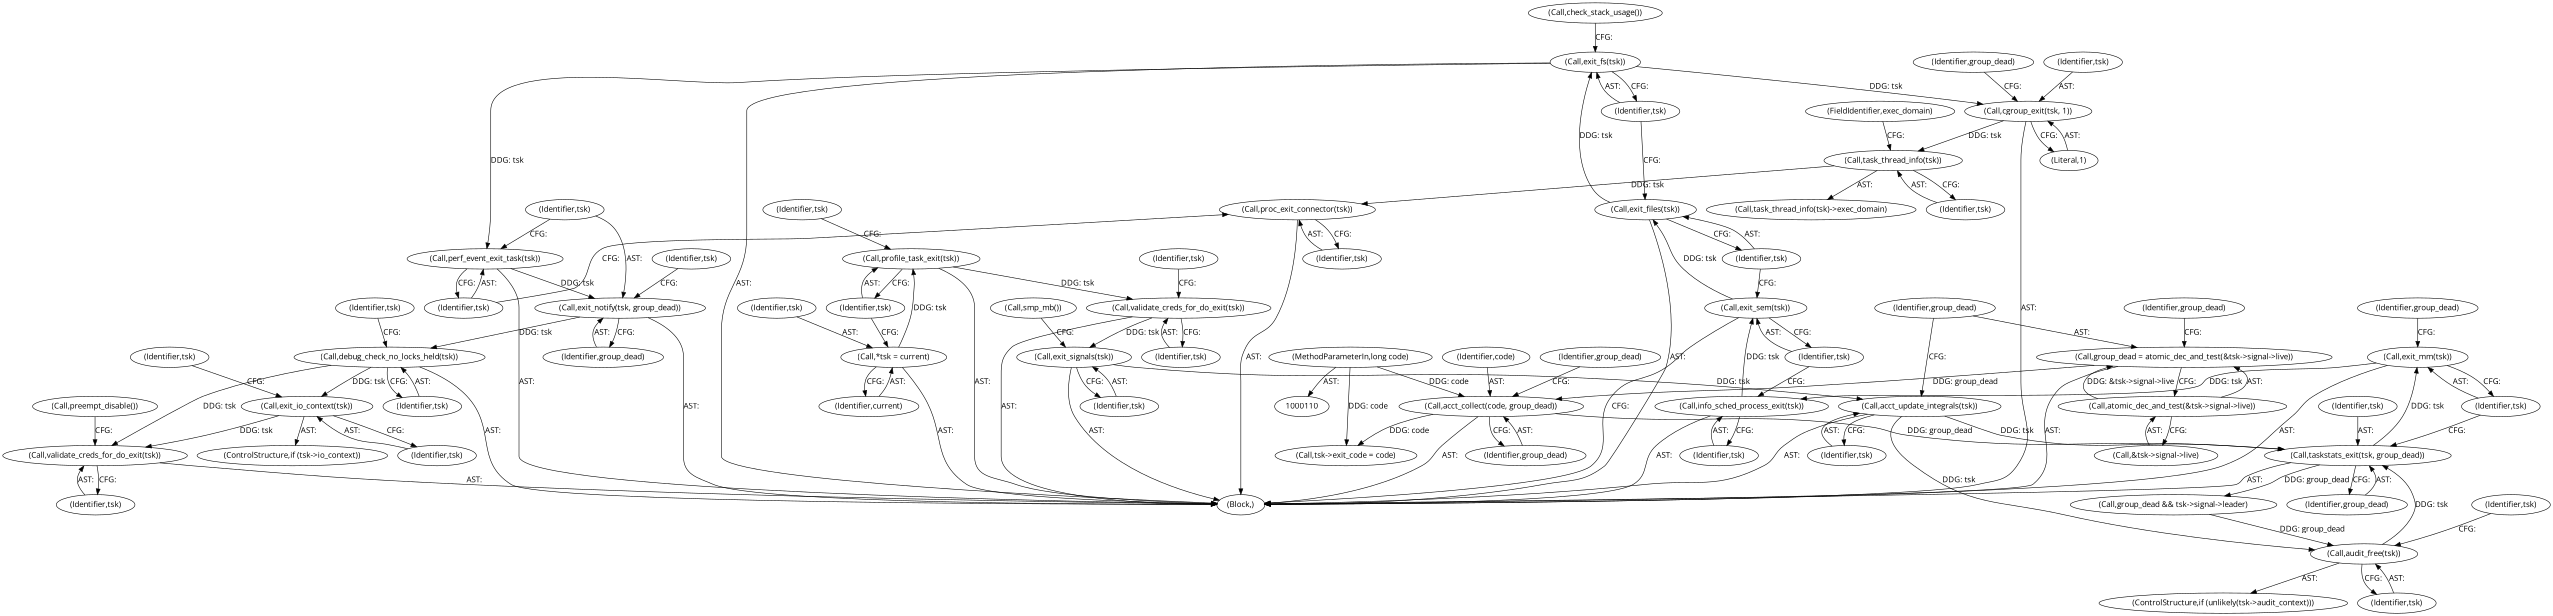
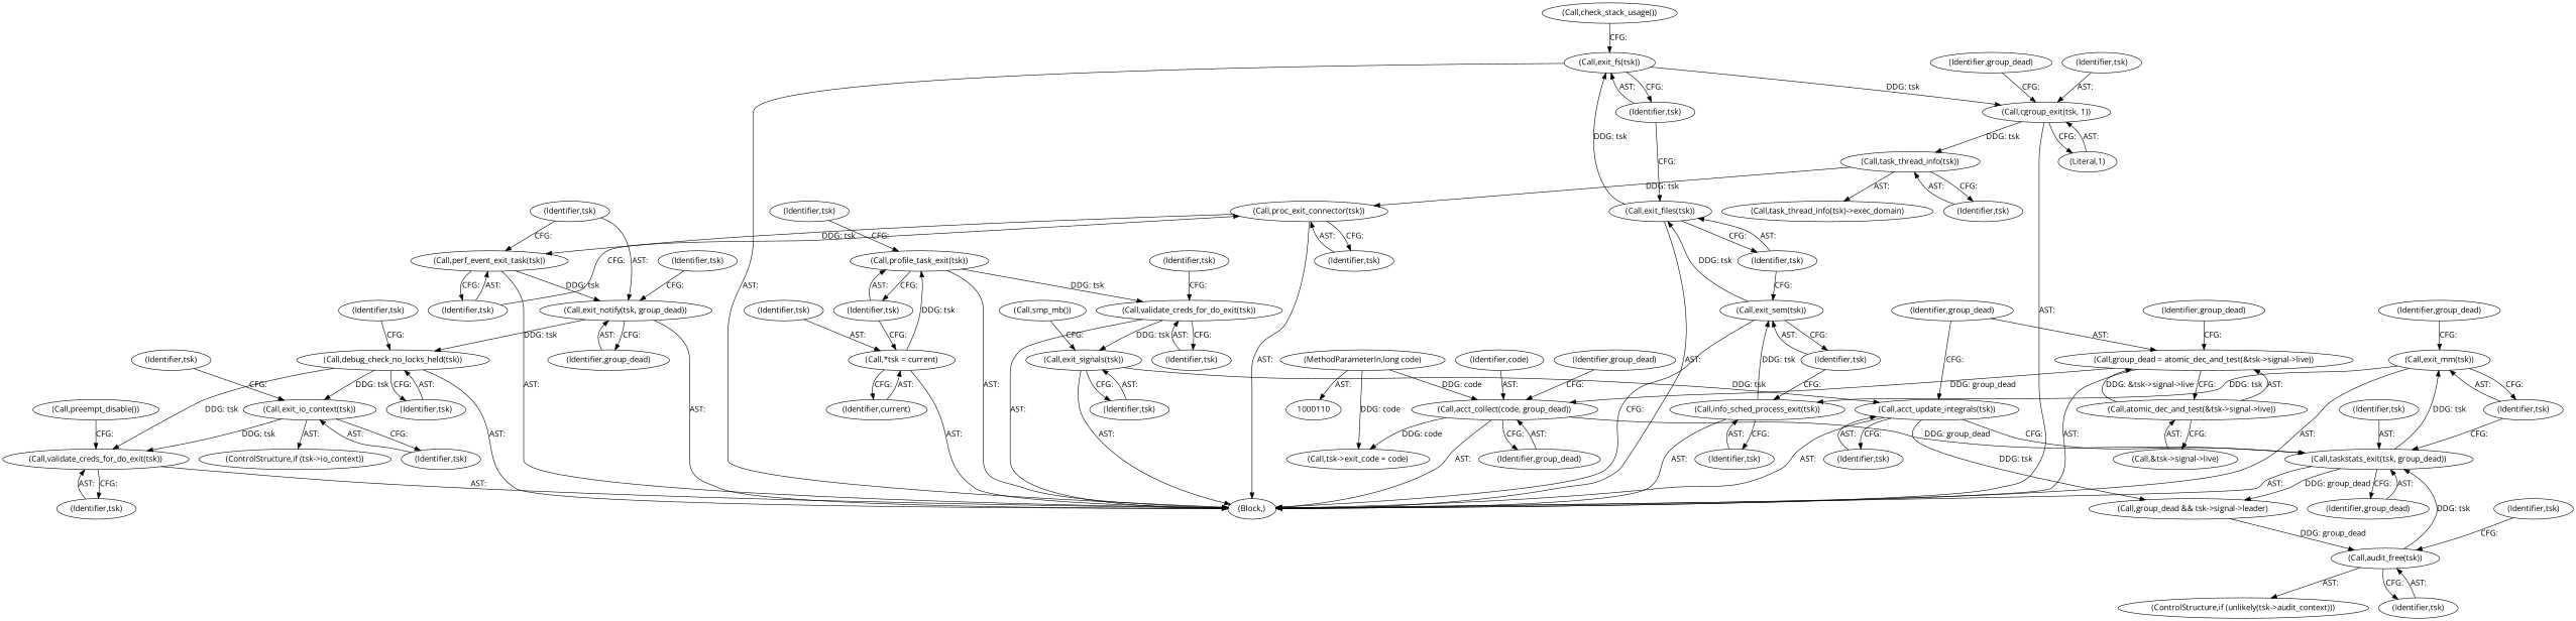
  digraph {
    fontname="Open Sans"
    node [fontname="Open Sans"]
    edge [fontname="Open Sans"]
    n1 [label="(Call,proc_exit_connector(tsk))"]
    n2 [label="(Call,perf_event_exit_task(tsk))"]
    n3 [label="(Block,)"]
    n4 [label="(Identifier,tsk)"]
    n5 [label="(Call,exit_notify(tsk, group_dead))"]
    n6 [label="(Identifier,tsk)"]
    n7 [label="(Call,task_thread_info(tsk))"]
    n8 [label="(Call,task_thread_info(tsk)->exec_domain)"]
    n9 [label="(Identifier,tsk)"]
    n10 [label="(Call,cgroup_exit(tsk, 1))"]
    n11 [label="(Literal,1)"]
    n12 [label="(Call,exit_fs(tsk))"]
    n13 [label="(Identifier,tsk)"]
    n14 [label="(Call,exit_files(tsk))"]
    n15 [label="(Identifier,tsk)"]
    n16 [label="(Call,exit_sem(tsk))"]
    n17 [label="(Identifier,tsk)"]
    n18 [label="(Call,info_sched_process_exit(tsk))"]
    n19 [label="(Identifier,tsk)"]
    n20 [label="(Call,exit_mm(tsk))"]
    n21 [label="(Identifier,tsk)"]
    n22 [label="(Call,taskstats_exit(tsk, group_dead))"]
    n23 [label="(Call,group_dead && tsk->signal->leader)"]
    n24 [label="(Identifier,group_dead)"]
    n25 [label="(Call,audit_free(tsk))"]
    n26 [label="(ControlStructure,if (unlikely(tsk->audit_context)))"]
    n27 [label="(Identifier,tsk)"]
    n28 [label="(Call,acct_update_integrals(tsk))"]
    n29 [label="(Identifier,tsk)"]
    n30 [label="(Call,exit_signals(tsk))"]
    n31 [label="(Identifier,tsk)"]
    n32 [label="(Call,validate_creds_for_do_exit(tsk))"]
    n33 [label="(Identifier,tsk)"]
    n34 [label="(Call,profile_task_exit(tsk))"]
    n35 [label="(Identifier,tsk)"]
    n36 [label="(Call,*tsk = current)"]
    n37 [label="(Identifier,current)"]
    n38 [label="(Call,acct_collect(code, group_dead))"]
    n39 [label="(Identifier,group_dead)"]
    n40 [label="(Call,tsk->exit_code = code)"]
    n41 [label="(MethodParameterIn,long code)"]
    1000110
    n43 [label="(Call,group_dead = atomic_dec_and_test(&tsk->signal->live))"]
    n44 [label="(Call,atomic_dec_and_test(&tsk->signal->live))"]
    n45 [label="(Call,&tsk->signal->live)"]
    n46 [label="(Call,debug_check_no_locks_held(tsk))"]
    n47 [label="(Identifier,group_dead)"]
    n48 [label="(Call,exit_io_context(tsk))"]
    n49 [label="(Call,validate_creds_for_do_exit(tsk))"]
    n50 [label="(Identifier,tsk)"]
    n51 [label="(ControlStructure,if (tsk->io_context))"]
    n52 [label="(Identifier,tsk)"]
    n53 [label="(Identifier,tsk)"]
    n54 [label="(Call,preempt_disable())"]
    n55 [label="(Identifier,code)"]
    n56 [label="(Identifier,tsk)"]
    n57 [label="(Identifier,group_dead)"]
    n58 [label="(Identifier,tsk)"]
    n59 [label="(Identifier,group_dead)"]
    n60 [label="(Identifier,tsk)"]
    n61 [label="(Identifier,tsk)"]
    n62 [label="(Call,smp_mb())"]
    n63 [label="(Identifier,tsk)"]
    n64 [label="(Identifier,tsk)"]
    n65 [label="(Identifier,tsk)"]
    n66 [label="(Identifier,group_dead)"]
    n67 [label="(Call,check_stack_usage())"]
    n68 [label="(Identifier,tsk)"]
    n69 [label="(Identifier,group_dead)"]
    n70 [label="(Identifier,group_dead)"]
    n71 [label="(Identifier,tsk)"]
-   n72 [label="(FieldIdentifier,exec_domain)"]
    n73 [label="(Identifier,tsk)"]
-   n12 -> n2 [label="DDG: tsk"]
+   n1 -> n2 [label="DDG: tsk"]
    n1 -> n3 [label="AST: "]
    n1 -> n4 [label="CFG: "]
    n2 -> n3 [label="AST: "]
    n2 -> n5 [label="DDG: tsk"]
    n2 -> n6 [label="CFG: "]
    n4 -> n1 [label="AST: "]
    n5 -> n3 [label="AST: "]
    n5 -> n46 [label="DDG: tsk"]
    n5 -> n47 [label="CFG: "]
    n6 -> n1 [label="CFG: "]
    n6 -> n2 [label="AST: "]
    n7 -> n1 [label="DDG: tsk"]
    n7 -> n8 [label="AST: "]
    n7 -> n9 [label="CFG: "]
    n9 -> n7 [label="AST: "]
    n10 -> n3 [label="AST: "]
    n10 -> n7 [label="DDG: tsk"]
    n10 -> n11 [label="CFG: "]
    n11 -> n10 [label="AST: "]
    n12 -> n3 [label="AST: "]
    n12 -> n10 [label="DDG: tsk"]
    n12 -> n13 [label="CFG: "]
    n13 -> n12 [label="AST: "]
    n13 -> n14 [label="CFG: "]
    n14 -> n3 [label="AST: "]
    n14 -> n12 [label="DDG: tsk"]
    n14 -> n15 [label="CFG: "]
    n15 -> n14 [label="AST: "]
    n15 -> n16 [label="CFG: "]
    n16 -> n3 [label="CFG: "]
    n16 -> n14 [label="DDG: tsk"]
    n16 -> n17 [label="CFG: "]
    n17 -> n16 [label="AST: "]
    n17 -> n18 [label="CFG: "]
    n18 -> n3 [label="AST: "]
    n18 -> n16 [label="DDG: tsk"]
    n18 -> n19 [label="CFG: "]
    n19 -> n18 [label="AST: "]
    n20 -> n3 [label="AST: "]
    n20 -> n18 [label="DDG: tsk"]
    n20 -> n21 [label="CFG: "]
    n21 -> n20 [label="AST: "]
    n21 -> n22 [label="CFG: "]
    n22 -> n3 [label="AST: "]
    n22 -> n20 [label="DDG: tsk"]
    n22 -> n23 [label="DDG: group_dead"]
    n22 -> n24 [label="CFG: "]
    n23 -> n25 [label="DDG: group_dead"]
    n24 -> n22 [label="AST: "]
    n25 -> n22 [label="DDG: tsk"]
    n25 -> n26 [label="AST: "]
    n25 -> n27 [label="CFG: "]
    n27 -> n25 [label="AST: "]
    n28 -> n3 [label="AST: "]
-   n28 -> n22 [label="DDG: tsk"]
-   n28 -> n25 [label="DDG: tsk"]
+   n28 -> n22 [label="CFG: "]
+   n28 -> n23 [label="DDG: tsk"]
    n28 -> n29 [label="CFG: "]
    n29 -> n28 [label="AST: "]
    n30 -> n3 [label="AST: "]
    n30 -> n28 [label="DDG: tsk"]
    n30 -> n31 [label="CFG: "]
    n31 -> n30 [label="AST: "]
    n32 -> n3 [label="AST: "]
    n32 -> n30 [label="DDG: tsk"]
    n32 -> n33 [label="CFG: "]
    n33 -> n32 [label="AST: "]
    n34 -> n3 [label="AST: "]
    n34 -> n32 [label="DDG: tsk"]
    n34 -> n35 [label="CFG: "]
    n35 -> n34 [label="AST: "]
    n35 -> n36 [label="CFG: "]
    n36 -> n3 [label="AST: "]
    n36 -> n34 [label="DDG: tsk"]
    n36 -> n37 [label="CFG: "]
    n37 -> n36 [label="AST: "]
    n38 -> n3 [label="AST: "]
    n38 -> n22 [label="DDG: group_dead"]
    n38 -> n39 [label="CFG: "]
    n38 -> n40 [label="DDG: code"]
    n39 -> n38 [label="AST: "]
    n41 -> n38 [label="DDG: code"]
    n41 -> n40 [label="DDG: code"]
    n41 -> 1000110 [label="AST: "]
    n43 -> n3 [label="AST: "]
    n43 -> n38 [label="DDG: group_dead"]
    n43 -> n44 [label="CFG: "]
    n44 -> n43 [label="AST: "]
    n44 -> n43 [label="DDG: &tsk->signal->live"]
    n44 -> n45 [label="CFG: "]
    n45 -> n44 [label="AST: "]
    n46 -> n3 [label="AST: "]
    n46 -> n48 [label="DDG: tsk"]
    n46 -> n49 [label="DDG: tsk"]
    n46 -> n50 [label="CFG: "]
    n47 -> n5 [label="AST: "]
    n48 -> n49 [label="DDG: tsk"]
    n48 -> n51 [label="AST: "]
    n48 -> n52 [label="CFG: "]
    n49 -> n3 [label="AST: "]
    n49 -> n53 [label="CFG: "]
    n50 -> n46 [label="AST: "]
    n52 -> n48 [label="AST: "]
    n53 -> n49 [label="AST: "]
    n54 -> n49 [label="CFG: "]
    n55 -> n38 [label="AST: "]
    n56 -> n2 [label="CFG: "]
    n56 -> n5 [label="AST: "]
    n57 -> n20 [label="CFG: "]
    n58 -> n10 [label="AST: "]
    n59 -> n28 [label="CFG: "]
    n59 -> n43 [label="AST: "]
    n60 -> n34 [label="CFG: "]
    n61 -> n32 [label="CFG: "]
    n62 -> n30 [label="CFG: "]
    n63 -> n5 [label="CFG: "]
    n64 -> n22 [label="AST: "]
    n65 -> n36 [label="AST: "]
    n66 -> n43 [label="CFG: "]
    n67 -> n12 [label="CFG: "]
    n68 -> n46 [label="CFG: "]
    n69 -> n38 [label="CFG: "]
    n70 -> n10 [label="CFG: "]
    n71 -> n48 [label="CFG: "]
-   n72 -> n7 [label="CFG: "]
    n73 -> n25 [label="CFG: "]
  }
